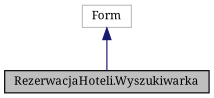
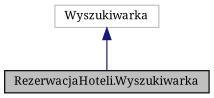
  digraph {
    fontname="Noto Serif"
    node [fontname="Noto Serif" fontsize=10 shape=record style=filled]
    n1 [color=black fillcolor=grey75 fontcolor=black height=0.2 label="RezerwacjaHoteli.Wyszukiwarka" width=0.4]
-   n2 [color=grey75 fillcolor=white height=0.2 label=Form width=0.4]
+   n2 [color=grey75 fillcolor=white height=0.2 label=Wyszukiwarka width=0.4]
    n2 -> n1 [color=midnightblue dir=back fontname="Noto Serif" fontsize=10 labelfontname=Helvetica labelfontsize=10 style=solid]
  }
